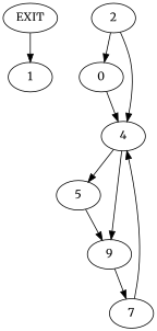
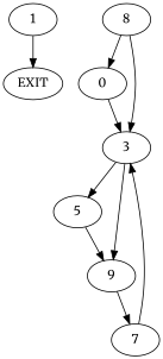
  digraph {
    fontname=Merriweather
    node [fontname=Merriweather]
    edge [fontname=Merriweather]
    n1 [label=EXIT]
    1
    n3 [label=0]
-   2
-   4
+   2 [label=8]
+   4 [label=3]
    5
    n7 [label=9]
    7
-   n1 -> 1
+   1 -> n1
    n3 -> 4
    2 -> n3
    2 -> 4
    4 -> 5
    4 -> n7
    5 -> n7
    n7 -> 7
    7 -> 4
  }
